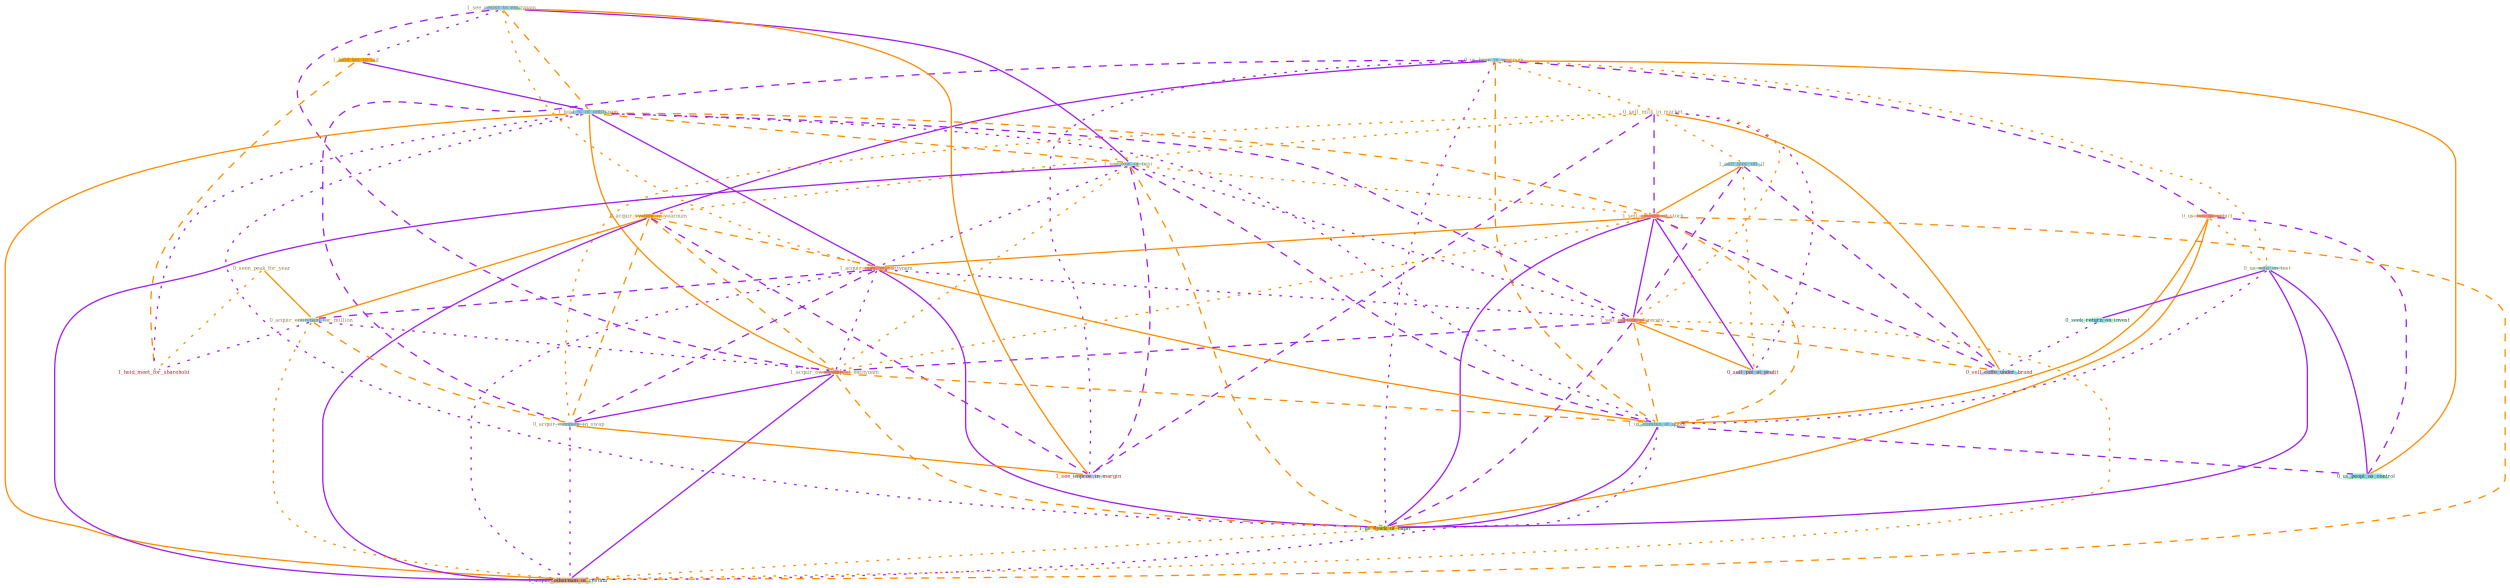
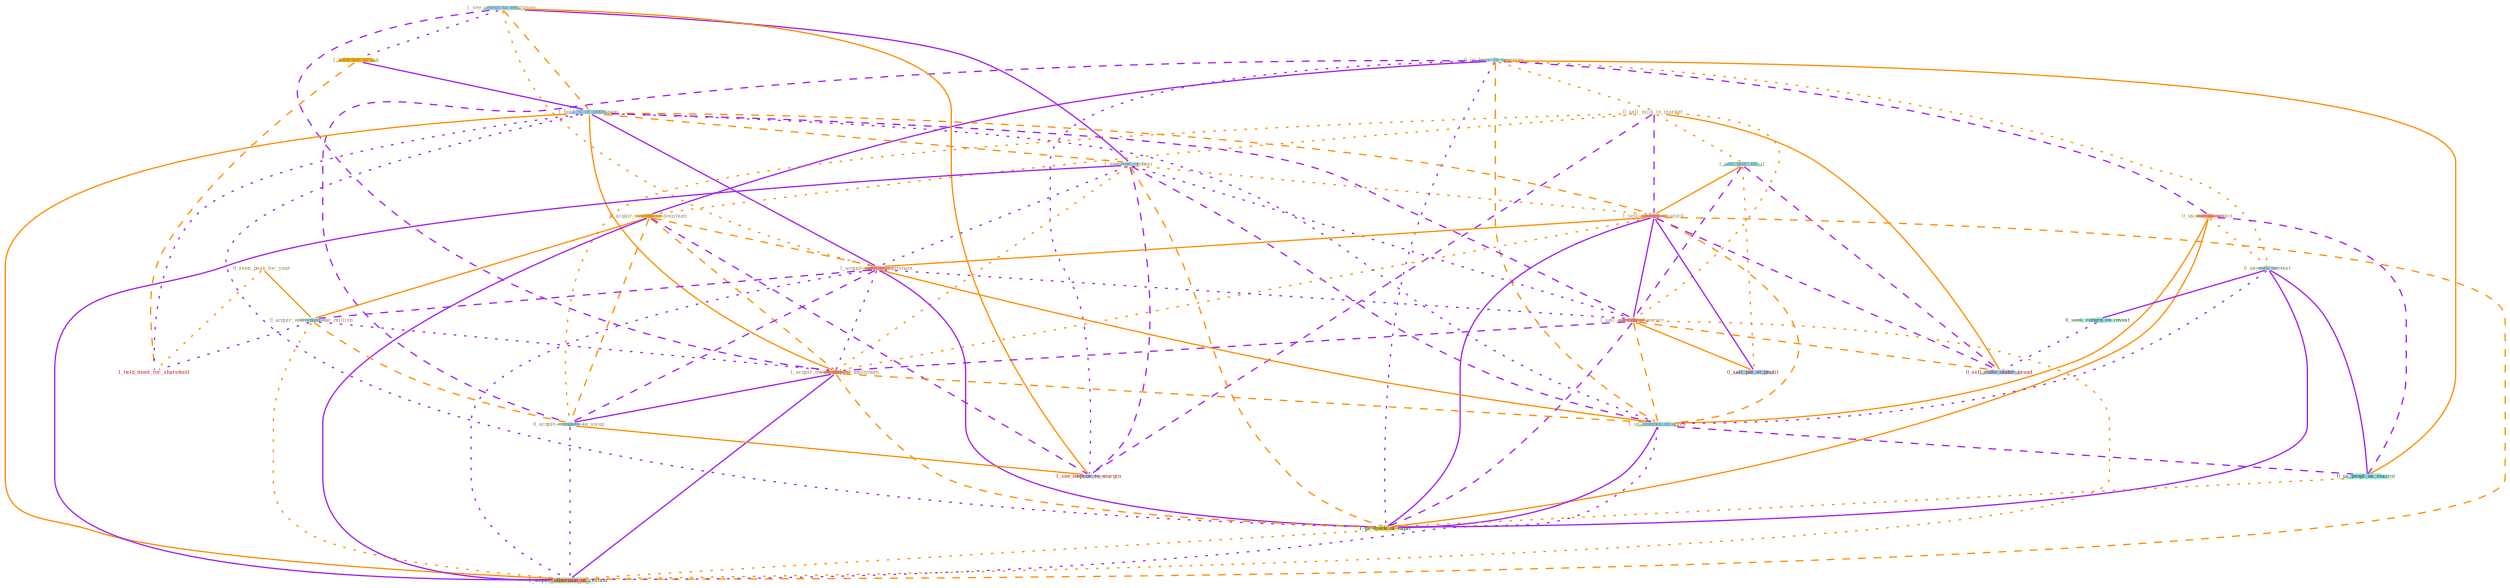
  graph {
    node [color="#ffffe0" fillcolor=skyblue fixedsize=true fontcolor="#8b7d6b" fontsize=4 shape=diamond style=filled]
    edge [color=purple style=dotted w=1]
    "0_us_base_in_yearnum " [height=.06 width=.5]
    "1_see_resist_to_entitynam " [height=.06 shape=trapezium width=.5]
    "1_hold_kei_to_bid " [fillcolor=orange height=.06 shape=trapezium width=.5]
    "1_hold_%_of_entitynam " [height=.06 shape=trapezium width=.5]
    "0_sell_milk_in_market " [fillcolor=white height=.06 shape=trapezium width=.5]
    "0_seen_peak_for_year " [fillcolor=white height=.06 shape=trapezium width=.5]
    "0_us_bill_as_vehicl " [fillcolor=salmon height=.06 width=.5]
    "1_see_low_of_busi " [height=.06 width=.5]
    "1_sell_piec_off_it " [height=.06 shape=trapezium width=.5]
    "1_sell_amount_of_stock " [fillcolor=salmon height=.06 width=.5]
    "0_acquir_system_in_yearnum " [fillcolor=orange height=.06 width=.5]
    "1_acquir_oper_of_entitynam " [fillcolor=salmon height=.06 width=.5]
    "0_us_note_on_test " [height=.06 width=.5]
    "0_acquir_entitynam_for_million " [height=.06 width=.5]
    "1_sell_portion_of_receiv " [fillcolor=salmon height=.06 width=.5]
    "1_acquir_ownership_of_entitynam " [fillcolor=salmon height=.06 width=.5]
    "1_us_combin_of_quota " [height=.06 shape=trapezium width=.5]
    "0_acquir_compani_in_swap " [height=.06 width=.5]
    "0_sell_put_at_profit " [color="#fff0f5" fontcolor="#b22222" height=.06 shape=trapezium width=.5]
    "1_see_improv_in_margin " [color="#fff0f5" fontcolor="#b22222" height=.06 width=.5]
    "0_sell_coffe_under_brand " [color="#fff0f5" fontcolor="#b22222" height=.06 shape=trapezium width=.5]
    "1_hold_meet_for_sharehold " [color="#fff0f5" fillcolor=white fontcolor="#b22222" height=.06 shape=trapezium width=.5]
    "0_us_peopl_as_control " [color="#BDFCC9" fontcolor="#2f4f4f" height=.06 shape=trapezium width=.5]
    "1_us_stock_of_capit " [color="#BDFCC9" fillcolor=orange fontcolor="#2f4f4f" height=.06 width=.5]
    "1_acquir_othernum_of_restaur " [color="#BDFCC9" fillcolor=salmon fontcolor="#2f4f4f" height=.06 shape=trapezium width=.5]
    "0_seek_return_on_invest " [color="#BDFCC9" fontcolor="#2f4f4f" height=.06 width=.5]
    subgraph sub_1 {
      "0_us_base_in_yearnum "
      "1_see_resist_to_entitynam "
      "1_hold_kei_to_bid "
      "1_hold_%_of_entitynam "
      "0_sell_milk_in_market "
      "0_seen_peak_for_year "
      "0_us_bill_as_vehicl "
      "1_see_low_of_busi "
      "1_sell_piec_off_it "
      "1_sell_amount_of_stock "
      "0_acquir_system_in_yearnum "
      "1_acquir_oper_of_entitynam "
      "0_us_note_on_test "
      "0_acquir_entitynam_for_million "
      "1_sell_portion_of_receiv "
      "1_acquir_ownership_of_entitynam "
      "1_us_combin_of_quota "
      "0_acquir_compani_in_swap "
    }
    subgraph sub_2 {
      "0_sell_put_at_profit "
      "1_see_improv_in_margin "
      "0_sell_coffe_under_brand "
      "1_hold_meet_for_sharehold "
    }
    "0_us_base_in_yearnum " -- "0_sell_milk_in_market " [color=darkorange]
    "0_us_base_in_yearnum " -- "0_us_bill_as_vehicl " [style=dashed]
    "0_us_base_in_yearnum " -- "0_acquir_system_in_yearnum " [style=solid w=2]
    "0_us_base_in_yearnum " -- "0_us_note_on_test " [color=darkorange]
    "0_us_base_in_yearnum " -- "1_us_combin_of_quota " [color=darkorange style=dashed]
    "0_us_base_in_yearnum " -- "0_acquir_compani_in_swap " [style=dashed]
    "0_us_base_in_yearnum " -- "1_see_improv_in_margin "
    "0_us_base_in_yearnum " -- "0_us_peopl_as_control " [color=darkorange style=solid]
    "0_us_base_in_yearnum " -- "1_us_stock_of_capit "
    "1_see_resist_to_entitynam " -- "1_hold_kei_to_bid "
    "1_see_resist_to_entitynam " -- "1_hold_%_of_entitynam " [color=darkorange style=dashed]
    "1_see_resist_to_entitynam " -- "1_see_low_of_busi " [style=solid]
    "1_see_resist_to_entitynam " -- "1_acquir_oper_of_entitynam " [color=darkorange]
    "1_see_resist_to_entitynam " -- "1_acquir_ownership_of_entitynam " [style=dashed]
    "1_see_resist_to_entitynam " -- "1_see_improv_in_margin " [color=darkorange style=solid]
    "1_hold_kei_to_bid " -- "1_hold_%_of_entitynam " [style=solid]
    "1_hold_kei_to_bid " -- "1_hold_meet_for_sharehold " [color=darkorange style=dashed]
    "1_hold_%_of_entitynam " -- "1_see_low_of_busi " [color=darkorange style=dashed]
    "1_hold_%_of_entitynam " -- "1_sell_amount_of_stock " [color=darkorange style=dashed]
    "1_hold_%_of_entitynam " -- "1_acquir_oper_of_entitynam " [style=solid w=2]
    "1_hold_%_of_entitynam " -- "1_sell_portion_of_receiv " [style=dashed]
    "1_hold_%_of_entitynam " -- "1_acquir_ownership_of_entitynam " [color=darkorange style=solid w=2]
    "1_hold_%_of_entitynam " -- "1_us_combin_of_quota "
    "1_hold_%_of_entitynam " -- "1_hold_meet_for_sharehold "
    "1_hold_%_of_entitynam " -- "1_us_stock_of_capit "
    "1_hold_%_of_entitynam " -- "1_acquir_othernum_of_restaur " [color=darkorange style=solid]
    "0_sell_milk_in_market " -- "1_sell_piec_off_it " [color=darkorange]
    "0_sell_milk_in_market " -- "1_sell_amount_of_stock " [style=dashed]
    "0_sell_milk_in_market " -- "0_acquir_system_in_yearnum " [color=darkorange]
    "0_sell_milk_in_market " -- "1_sell_portion_of_receiv " [color=darkorange]
    "0_sell_milk_in_market " -- "0_acquir_compani_in_swap " [color=darkorange]
-   "0_sell_milk_in_market " -- "0_sell_put_at_profit "
    "0_sell_milk_in_market " -- "1_see_improv_in_margin " [style=dashed]
    "0_sell_milk_in_market " -- "0_sell_coffe_under_brand " [color=darkorange style=solid]
    "0_seen_peak_for_year " -- "0_acquir_entitynam_for_million " [color=darkorange style=solid]
    "0_seen_peak_for_year " -- "1_hold_meet_for_sharehold " [color=darkorange]
    "0_us_bill_as_vehicl " -- "0_us_note_on_test " [color=darkorange]
    "0_us_bill_as_vehicl " -- "1_us_combin_of_quota " [color=darkorange style=solid]
    "0_us_bill_as_vehicl " -- "0_us_peopl_as_control " [style=dashed w=2]
    "0_us_bill_as_vehicl " -- "1_us_stock_of_capit " [color=darkorange style=solid]
    "1_see_low_of_busi " -- "1_sell_amount_of_stock " [color=darkorange]
    "1_see_low_of_busi " -- "1_acquir_oper_of_entitynam "
    "1_see_low_of_busi " -- "1_sell_portion_of_receiv "
    "1_see_low_of_busi " -- "1_acquir_ownership_of_entitynam " [color=darkorange]
    "1_see_low_of_busi " -- "1_us_combin_of_quota " [style=dashed]
    "1_see_low_of_busi " -- "1_see_improv_in_margin " [style=dashed]
    "1_see_low_of_busi " -- "1_us_stock_of_capit " [color=darkorange style=dashed]
    "1_see_low_of_busi " -- "1_acquir_othernum_of_restaur " [style=solid]
    "1_sell_piec_off_it " -- "1_sell_amount_of_stock " [color=darkorange style=solid]
    "1_sell_piec_off_it " -- "1_sell_portion_of_receiv " [style=dashed]
    "1_sell_piec_off_it " -- "0_sell_put_at_profit " [color=darkorange]
    "1_sell_piec_off_it " -- "0_sell_coffe_under_brand " [style=dashed]
    "1_sell_amount_of_stock " -- "1_acquir_oper_of_entitynam " [color=darkorange style=solid]
    "1_sell_amount_of_stock " -- "1_sell_portion_of_receiv " [style=solid w=2]
    "1_sell_amount_of_stock " -- "1_acquir_ownership_of_entitynam " [color=darkorange]
    "1_sell_amount_of_stock " -- "1_us_combin_of_quota " [color=darkorange style=dashed]
    "1_sell_amount_of_stock " -- "0_sell_put_at_profit " [style=solid]
    "1_sell_amount_of_stock " -- "0_sell_coffe_under_brand " [style=dashed]
    "1_sell_amount_of_stock " -- "1_us_stock_of_capit " [style=solid]
    "1_sell_amount_of_stock " -- "1_acquir_othernum_of_restaur " [color=darkorange style=dashed]
    "0_acquir_system_in_yearnum " -- "1_acquir_oper_of_entitynam " [color=darkorange style=dashed]
    "0_acquir_system_in_yearnum " -- "0_acquir_entitynam_for_million " [color=darkorange style=solid]
    "0_acquir_system_in_yearnum " -- "1_acquir_ownership_of_entitynam " [color=darkorange style=dashed]
    "0_acquir_system_in_yearnum " -- "0_acquir_compani_in_swap " [color=darkorange style=dashed w=2]
    "0_acquir_system_in_yearnum " -- "1_see_improv_in_margin " [style=dashed]
    "0_acquir_system_in_yearnum " -- "1_acquir_othernum_of_restaur " [style=solid]
    "1_acquir_oper_of_entitynam " -- "0_acquir_entitynam_for_million " [style=dashed]
    "1_acquir_oper_of_entitynam " -- "1_sell_portion_of_receiv "
    "1_acquir_oper_of_entitynam " -- "1_acquir_ownership_of_entitynam " [w=3]
    "1_acquir_oper_of_entitynam " -- "1_us_combin_of_quota " [color=darkorange style=solid]
    "1_acquir_oper_of_entitynam " -- "0_acquir_compani_in_swap " [style=dashed]
    "1_acquir_oper_of_entitynam " -- "1_us_stock_of_capit " [style=solid]
    "1_acquir_oper_of_entitynam " -- "1_acquir_othernum_of_restaur " [w=2]
    "0_us_note_on_test " -- "1_us_combin_of_quota "
    "0_us_note_on_test " -- "0_us_peopl_as_control " [style=solid]
    "0_us_note_on_test " -- "1_us_stock_of_capit " [style=solid]
    "0_us_note_on_test " -- "0_seek_return_on_invest " [style=solid]
    "0_acquir_entitynam_for_million " -- "1_acquir_ownership_of_entitynam "
    "0_acquir_entitynam_for_million " -- "0_acquir_compani_in_swap " [color=darkorange style=dashed]
    "0_acquir_entitynam_for_million " -- "1_hold_meet_for_sharehold "
    "0_acquir_entitynam_for_million " -- "1_acquir_othernum_of_restaur " [color=darkorange]
    "1_sell_portion_of_receiv " -- "1_acquir_ownership_of_entitynam " [style=dashed]
    "1_sell_portion_of_receiv " -- "1_us_combin_of_quota " [color=darkorange style=dashed]
    "1_sell_portion_of_receiv " -- "0_sell_put_at_profit " [color=darkorange style=solid]
    "1_sell_portion_of_receiv " -- "0_sell_coffe_under_brand " [color=darkorange style=dashed]
    "1_sell_portion_of_receiv " -- "1_us_stock_of_capit " [style=dashed]
    "1_sell_portion_of_receiv " -- "1_acquir_othernum_of_restaur " [color=darkorange]
    "1_acquir_ownership_of_entitynam " -- "1_us_combin_of_quota " [color=darkorange style=dashed]
    "1_acquir_ownership_of_entitynam " -- "0_acquir_compani_in_swap " [style=solid]
    "1_acquir_ownership_of_entitynam " -- "1_us_stock_of_capit " [color=darkorange style=dashed]
    "1_acquir_ownership_of_entitynam " -- "1_acquir_othernum_of_restaur " [style=solid w=2]
    "1_us_combin_of_quota " -- "0_us_peopl_as_control " [style=dashed]
    "1_us_combin_of_quota " -- "1_us_stock_of_capit " [style=solid w=2]
    "1_us_combin_of_quota " -- "1_acquir_othernum_of_restaur "
    "0_acquir_compani_in_swap " -- "1_see_improv_in_margin " [color=darkorange style=solid]
    "0_acquir_compani_in_swap " -- "1_acquir_othernum_of_restaur "
+   "0_us_peopl_as_control " -- "1_us_stock_of_capit " [color=darkorange]
    "1_us_stock_of_capit " -- "1_acquir_othernum_of_restaur " [color=darkorange]
    "0_seek_return_on_invest " -- "0_sell_coffe_under_brand "
  }
